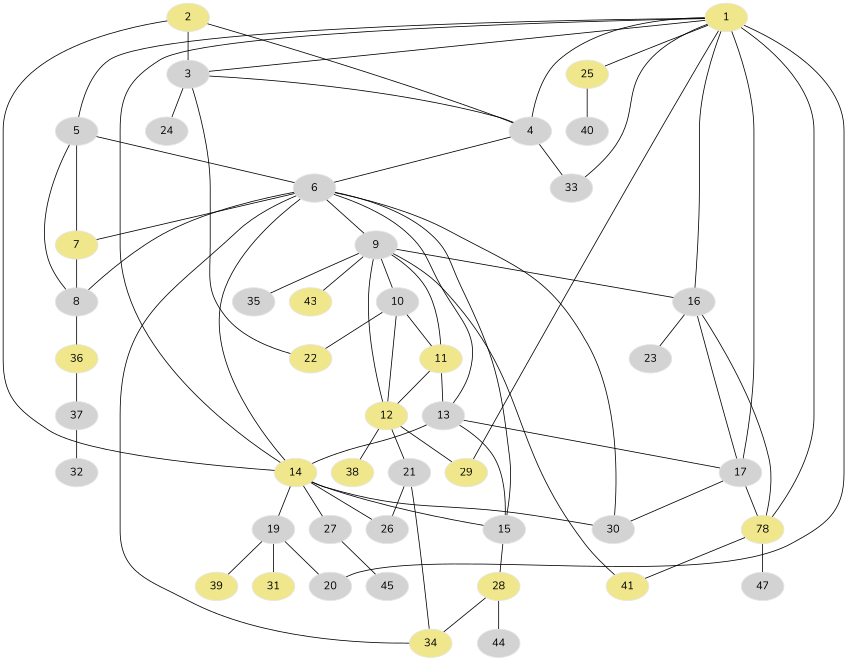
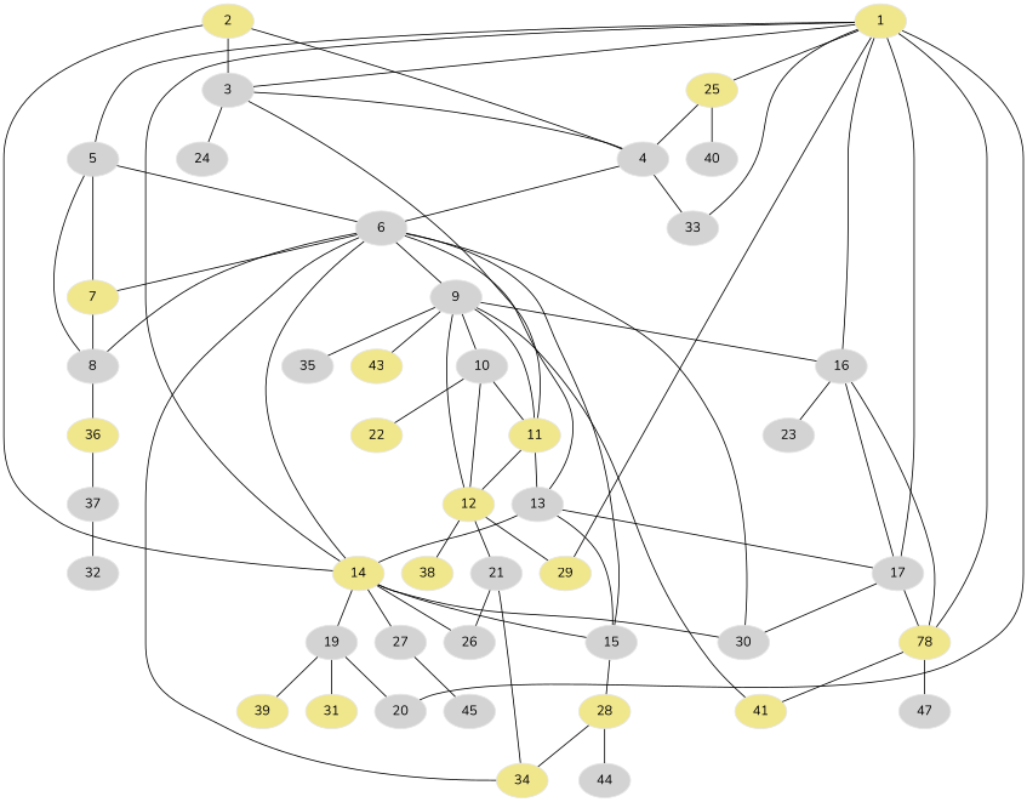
  graph {
    fontname=Nunito
    node [color=gray90 fillcolor=lightgrey fontname=Nunito style=filled]
    edge [fontname=Nunito weight=1.0]
    1 [fillcolor=khaki]
    3
    4
    5
    14 [fillcolor=khaki]
    16
    17
    n8 [fillcolor=khaki label=78]
    20
    25 [fillcolor=khaki]
    29 [fillcolor=khaki]
    33
    2 [fillcolor=khaki]
    11 [fillcolor=khaki]
    24
    6
    7 [fillcolor=khaki]
    8
    15
    30
    19
    26
    27
    23
    41 [fillcolor=khaki]
    n26 [label=47]
    40
    13
    12 [fillcolor=khaki]
    9
    34 [fillcolor=khaki]
    36 [fillcolor=khaki]
    10
    35
    43 [fillcolor=khaki]
    28 [fillcolor=khaki]
    37
    22 [fillcolor=khaki]
    21
    38 [fillcolor=khaki]
    31 [fillcolor=khaki]
    39 [fillcolor=khaki]
    45
    44
    32
    1 -- 3
-   1 -- 4
+   25 -- 4
    1 -- 5
    1 -- 14
    1 -- 16
    1 -- 17 [weight=6.0]
    1 -- n8
    1 -- 20
    1 -- 25
    1 -- 29
    1 -- 33
    3 -- 4
-   3 -- 22
+   3 -- 11
    3 -- 24 [weight=4.0]
    4 -- 33
    4 -- 6
    5 -- 6
    5 -- 7 [weight=2.0]
    5 -- 8
    14 -- 15
    14 -- 30
    14 -- 19
    14 -- 26
    14 -- 27
    16 -- 17
    16 -- n8
    16 -- 23
    17 -- n8
    17 -- 30
    n8 -- 41
    n8 -- n26
    25 -- 40
    2 -- 3
    2 -- 4
    2 -- 14
    11 -- 13
    11 -- 12
    6 -- 14
    6 -- 7
    6 -- 8
    6 -- 15
    6 -- 30
    6 -- 13
    6 -- 9
    6 -- 34
    7 -- 8
    8 -- 36 [weight=2.0]
    15 -- 28
    19 -- 20
    19 -- 31
    19 -- 39
    27 -- 45
    13 -- 14 [weight=3.0]
    13 -- 17
    13 -- 15
    12 -- 29
    12 -- 21
    12 -- 38
    9 -- 16
    9 -- 11
    9 -- 41
    9 -- 12
    9 -- 10
    9 -- 35
    9 -- 43
    36 -- 37
    10 -- 11
    10 -- 12
    10 -- 22 [weight=2.0]
    28 -- 34
    28 -- 44
    37 -- 32
    21 -- 26
    21 -- 34
  }
